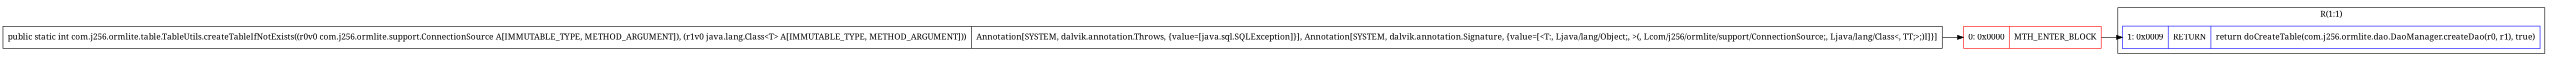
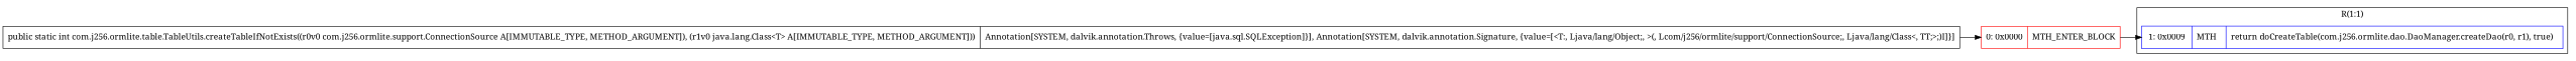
  digraph {
    rankdir=LR
    fontname="Noto Serif"
    node [shape=record fontname="Noto Serif"]
    edge [fontname="Noto Serif"]
-   n1 [color=blue label="{1\:\ 0x0009|RETURN\l|return doCreateTable(com.j256.ormlite.dao.DaoManager.createDao(r0, r1), true)\l}"]
+   n1 [color=blue label="{1\:\ 0x0009|MTH\l|return doCreateTable(com.j256.ormlite.dao.DaoManager.createDao(r0, r1), true)\l}"]
    n2 [color=red label="{0\:\ 0x0000|MTH_ENTER_BLOCK\l}"]
    n3 [label="{public static int com.j256.ormlite.table.TableUtils.createTableIfNotExists((r0v0 com.j256.ormlite.support.ConnectionSource A[IMMUTABLE_TYPE, METHOD_ARGUMENT]), (r1v0 java.lang.Class\<T\> A[IMMUTABLE_TYPE, METHOD_ARGUMENT]))  | Annotation[SYSTEM, dalvik.annotation.Throws, \{value=[java.sql.SQLException]\}], Annotation[SYSTEM, dalvik.annotation.Signature, \{value=[\<T:, Ljava\/lang\/Object;, \>(, Lcom\/j256\/ormlite\/support\/ConnectionSource;, Ljava\/lang\/Class\<, TT;\>;)I]\}]\l}"]
    subgraph cluster_1 {
      label="R(1:1)"
      n1
    }
    n2 -> n1
    n3 -> n2
  }
